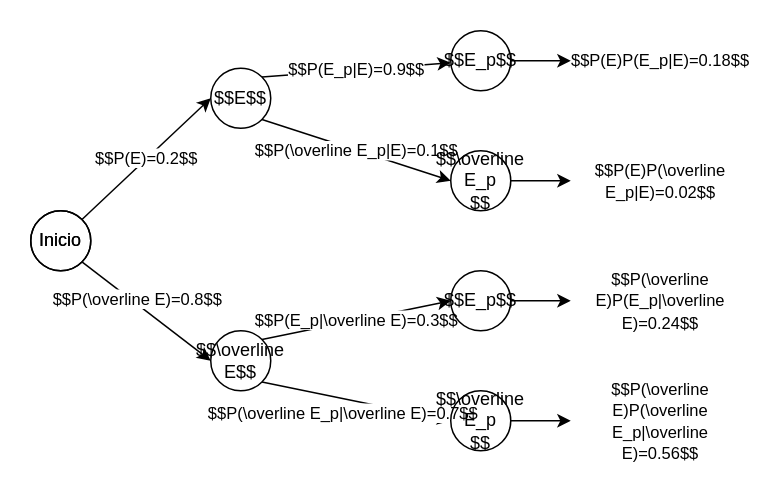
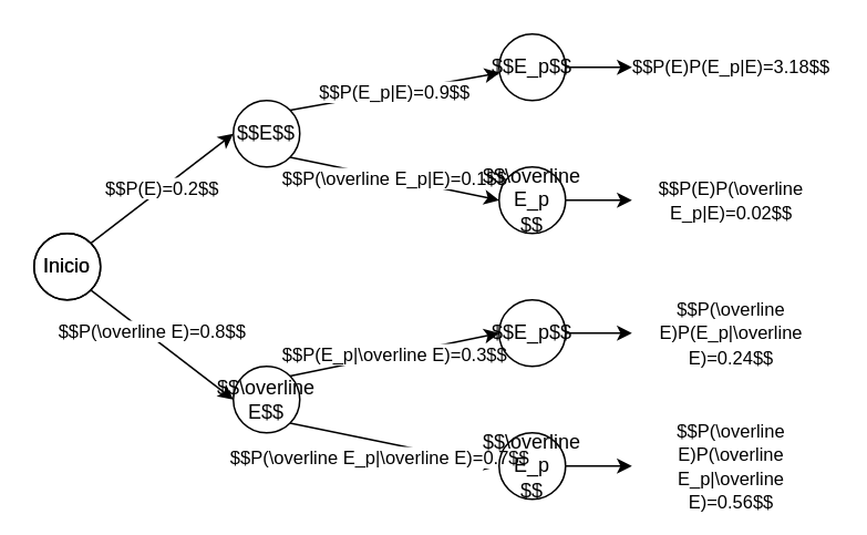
  <mxCell id="0" />
  <mxCell id="1" parent="0" />
  <mxCell id="2" value="$$P(E)=0.2$$" style="rounded=0;orthogonalLoop=1;jettySize=auto;html=1;exitX=1;exitY=0;exitDx=0;exitDy=0;entryX=0;entryY=0.5;entryDx=0;entryDy=0;labelBackgroundColor=default;" parent="1" source="5" target="8" edge="1"><mxGeometry relative="1" as="geometry" /></mxCell>
  <mxCell id="3" style="edgeStyle=none;rounded=0;orthogonalLoop=1;jettySize=auto;html=1;exitX=1;exitY=1;exitDx=0;exitDy=0;entryX=0;entryY=0.5;entryDx=0;entryDy=0;labelBackgroundColor=default;" parent="1" source="5" target="11" edge="1"><mxGeometry relative="1" as="geometry" /></mxCell>
  <mxCell id="4" value="$$P(\overline E)=0.8$$" style="edgeLabel;html=1;align=center;verticalAlign=middle;resizable=0;points=[];labelBackgroundColor=default;" parent="3" vertex="1" connectable="0"><mxGeometry x="-0.188" y="3" relative="1" as="geometry"><mxPoint as="offset" /></mxGeometry></mxCell>
  <mxCell id="5" value="Inicio" style="ellipse;whiteSpace=wrap;html=1;labelBackgroundColor=none;" parent="1" vertex="1"><mxGeometry x="20" y="140" width="40" height="40" as="geometry" /></mxCell>
  <mxCell id="6" value="&lt;span style=&quot;color: rgb(0, 0, 0); font-family: helvetica; font-size: 11px; font-style: normal; font-weight: 400; letter-spacing: normal; text-align: center; text-indent: 0px; text-transform: none; word-spacing: 0px; display: inline; float: none;&quot;&gt;$$P(E_p|E)=0.9$$&lt;/span&gt;" style="edgeStyle=none;rounded=0;orthogonalLoop=1;jettySize=auto;html=1;exitX=1;exitY=0;exitDx=0;exitDy=0;labelBackgroundColor=default;" parent="1" source="8" target="13" edge="1"><mxGeometry relative="1" as="geometry" /></mxCell>
  <mxCell id="7" value="&lt;span style=&quot;color: rgb(0, 0, 0); font-family: helvetica; font-size: 11px; font-style: normal; font-weight: 400; letter-spacing: normal; text-align: center; text-indent: 0px; text-transform: none; word-spacing: 0px; display: inline; float: none;&quot;&gt;$$P(\overline E_p|E)=0.1$$&lt;/span&gt;" style="edgeStyle=none;rounded=0;orthogonalLoop=1;jettySize=auto;html=1;exitX=1;exitY=1;exitDx=0;exitDy=0;entryX=0;entryY=0.5;entryDx=0;entryDy=0;labelBackgroundColor=default;" parent="1" source="8" target="15" edge="1"><mxGeometry relative="1" as="geometry" /></mxCell>
- <mxCell id="8" value="$$E$$" style="ellipse;whiteSpace=wrap;html=1;labelBackgroundColor=none;fillColor=none;" parent="1" vertex="1"><mxGeometry x="140" y="45" width="40" height="40" as="geometry" /></mxCell>
+ <mxCell id="8" value="$$E$$" style="ellipse;whiteSpace=wrap;html=1;labelBackgroundColor=none;fillColor=none;" parent="1" vertex="1"><mxGeometry x="140" y="60" width="40" height="40" as="geometry" /></mxCell>
  <mxCell id="9" value="&lt;span style=&quot;font-family: &amp;quot;helvetica&amp;quot;&quot;&gt;$$P(E_p|\overline E)=0.3$$&lt;/span&gt;" style="edgeStyle=none;rounded=0;orthogonalLoop=1;jettySize=auto;html=1;exitX=1;exitY=0;exitDx=0;exitDy=0;entryX=0;entryY=0.5;entryDx=0;entryDy=0;labelBackgroundColor=default;" parent="1" source="11" target="17" edge="1"><mxGeometry relative="1" as="geometry" /></mxCell>
  <mxCell id="10" value="&lt;span style=&quot;font-family: &amp;quot;helvetica&amp;quot;&quot;&gt;$$P(\overline E_p|\overline E)=0.7$$&lt;/span&gt;" style="edgeStyle=none;rounded=0;orthogonalLoop=1;jettySize=auto;html=1;entryX=0;entryY=0.5;entryDx=0;entryDy=0;labelBackgroundColor=default;exitX=1;exitY=1;exitDx=0;exitDy=0;" parent="1" source="11" target="19" edge="1"><mxGeometry x="-0.116" y="-10" relative="1" as="geometry"><mxPoint as="offset" /></mxGeometry></mxCell>
  <mxCell id="11" value="$$\overline E$$" style="ellipse;whiteSpace=wrap;html=1;labelBackgroundColor=none;fillColor=none;" parent="1" vertex="1"><mxGeometry x="140" y="220" width="40" height="40" as="geometry" /></mxCell>
  <mxCell id="12" value="" style="edgeStyle=none;rounded=0;orthogonalLoop=1;jettySize=auto;html=1;labelBackgroundColor=none;" parent="1" source="13" edge="1"><mxGeometry relative="1" as="geometry"><mxPoint x="380" y="40" as="targetPoint" /></mxGeometry></mxCell>
  <mxCell id="13" value="$$E_p$$" style="ellipse;whiteSpace=wrap;html=1;labelBackgroundColor=none;fillColor=none;" parent="1" vertex="1"><mxGeometry x="300" y="20" width="40" height="40" as="geometry" /></mxCell>
  <mxCell id="14" style="edgeStyle=none;rounded=0;orthogonalLoop=1;jettySize=auto;html=1;exitX=1;exitY=0.5;exitDx=0;exitDy=0;entryX=0;entryY=0.5;entryDx=0;entryDy=0;labelBackgroundColor=none;" parent="1" source="15" target="21" edge="1"><mxGeometry relative="1" as="geometry" /></mxCell>
  <mxCell id="15" value="$$\overline E_p&lt;br&gt;$$" style="ellipse;whiteSpace=wrap;html=1;labelBackgroundColor=none;fillColor=none;" parent="1" vertex="1"><mxGeometry x="300" y="100" width="40" height="40" as="geometry" /></mxCell>
  <mxCell id="16" style="edgeStyle=none;rounded=0;orthogonalLoop=1;jettySize=auto;html=1;exitX=1;exitY=0.5;exitDx=0;exitDy=0;labelBackgroundColor=none;" parent="1" source="17" target="22" edge="1"><mxGeometry relative="1" as="geometry" /></mxCell>
  <mxCell id="17" value="$$E_p$$" style="ellipse;whiteSpace=wrap;html=1;labelBackgroundColor=none;fillColor=none;" parent="1" vertex="1"><mxGeometry x="300" y="180" width="40" height="40" as="geometry" /></mxCell>
  <mxCell id="18" value="" style="edgeStyle=none;rounded=0;orthogonalLoop=1;jettySize=auto;html=1;labelBackgroundColor=none;" parent="1" source="19" target="23" edge="1"><mxGeometry relative="1" as="geometry" /></mxCell>
  <mxCell id="19" value="$$\overline E_p&lt;br&gt;$$" style="ellipse;whiteSpace=wrap;html=1;labelBackgroundColor=none;fillColor=none;" parent="1" vertex="1"><mxGeometry x="300" y="260" width="40" height="40" as="geometry" /></mxCell>
- <mxCell id="20" value="&lt;span style=&quot;font-size: 11px&quot;&gt;$$P(E)P(E_p|E)=0.18$$&lt;/span&gt;" style="whiteSpace=wrap;html=1;strokeColor=none;labelBackgroundColor=none;fillColor=none;" parent="1" vertex="1"><mxGeometry x="380" y="20" width="120" height="40" as="geometry" /></mxCell>
+ <mxCell id="20" value="&lt;span style=&quot;font-size: 11px&quot;&gt;$$P(E)P(E_p|E)=3.18$$&lt;/span&gt;" style="whiteSpace=wrap;html=1;strokeColor=none;labelBackgroundColor=none;fillColor=none;" parent="1" vertex="1"><mxGeometry x="380" y="20" width="120" height="40" as="geometry" /></mxCell>
  <mxCell id="21" value="&lt;span style=&quot;font-size: 11px&quot;&gt;$$P(E)P(\overline E_p|E)=0.02$$&lt;/span&gt;" style="whiteSpace=wrap;html=1;strokeColor=none;labelBackgroundColor=none;fillColor=none;" parent="1" vertex="1"><mxGeometry x="380" y="100" width="120" height="40" as="geometry" /></mxCell>
  <mxCell id="22" value="&lt;span style=&quot;font-size: 11px&quot;&gt;$$P(\overline E)P(E_p|\overline E)=0.24$$&lt;/span&gt;" style="whiteSpace=wrap;html=1;strokeColor=none;labelBackgroundColor=none;fillColor=none;" parent="1" vertex="1"><mxGeometry x="380" y="180" width="120" height="40" as="geometry" /></mxCell>
  <mxCell id="23" value="&lt;span style=&quot;font-size: 11px&quot;&gt;$$P(\overline E)P(\overline E_p|\overline E)=0.56$$&lt;/span&gt;" style="whiteSpace=wrap;html=1;strokeColor=none;labelBackgroundColor=none;fillColor=none;" parent="1" vertex="1"><mxGeometry x="380" y="260" width="120" height="40" as="geometry" /></mxCell>
  <mxCell id="24" value="Inicio" style="ellipse;whiteSpace=wrap;html=1;labelBackgroundColor=none;fillColor=none;" parent="1" vertex="1"><mxGeometry x="20" y="140" width="40" height="40" as="geometry" /></mxCell>
